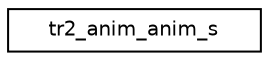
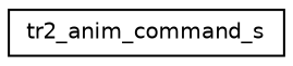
  digraph {
    rankdir=LR
-   n1 [color=black fillcolor=white fontname=Helvetica fontsize=10 height=0.2 label=tr2_anim_anim_s shape=record style=filled width=0.4]
+   n1 [color=black fillcolor=white fontname=Helvetica fontsize=10 height=0.2 label=tr2_anim_command_s shape=record style=filled width=0.4]
  }
